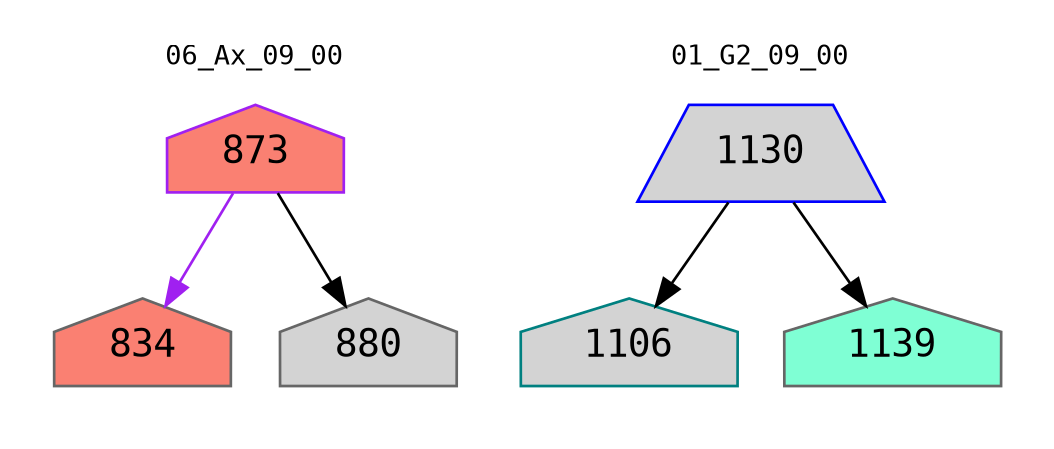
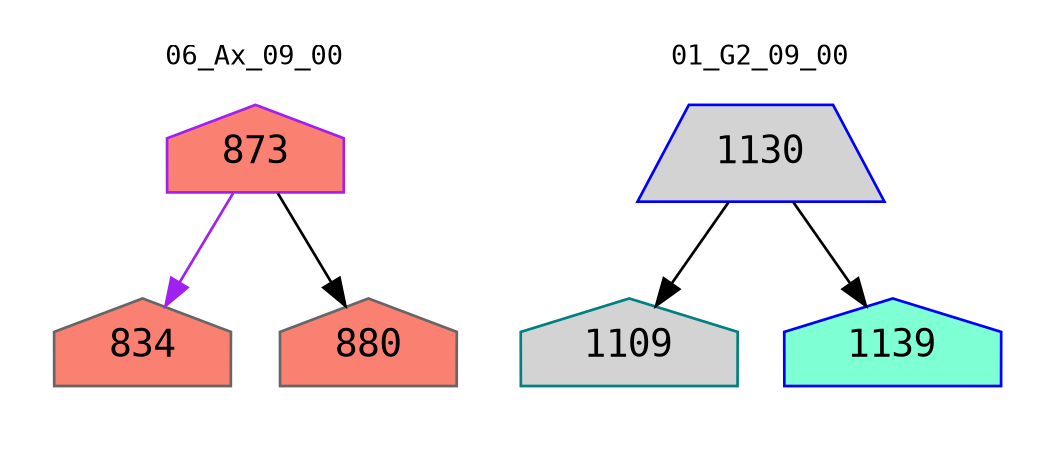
  digraph {
    fontname="DejaVu Sans Mono"
    node [color=gray40 fillcolor=lightgrey fontname="DejaVu Sans Mono" shape=house style=filled]
    edge [color=black fontname="DejaVu Sans Mono"]
    n1 [color=purple fillcolor=salmon label=873]
    n2 [fillcolor=salmon label=834]
-   n3 [label=880]
+   n3 [fillcolor=salmon label=880]
    n4 [color=blue label=1130 shape=trapezium]
-   n5 [color=teal label=1106]
-   n6 [fillcolor=aquamarine label=1139]
+   n5 [color=teal label=1109]
+   n6 [color=blue fillcolor=aquamarine label=1139]
    subgraph cluster_1 {
      color=white
      fontsize=10
      label="06_Ax_09_00"
      n1
      n2
      n3
    }
    subgraph cluster_2 {
      color=white
      fontsize=10
      label="01_G2_09_00"
      n4
      n5
      n6
    }
    n1 -> n2 [color=purple]
    n1 -> n3
    n4 -> n5
    n4 -> n6
  }
